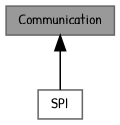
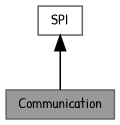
  digraph {
    rankdir=TB
    fontname="Patrick Hand"
    node [fontname="Patrick Hand" fontsize=10 shape=box style=filled]
    n1 [color=grey40 fillcolor=white height=0.2 label=SPI width=0.4]
    n2 [color=gray40 fillcolor=grey60 fontcolor=black height=0.2 label=Communication width=0.4]
-   n2 -> n1 [dir=back fontname="Patrick Hand" fontsize=10 labelfontname=Helvetica labelfontsize=10 shape=plaintext style=solid]
+   n1 -> n2 [dir=back fontname="Patrick Hand" fontsize=10 labelfontname=Helvetica labelfontsize=10 shape=plaintext style=solid]
  }
